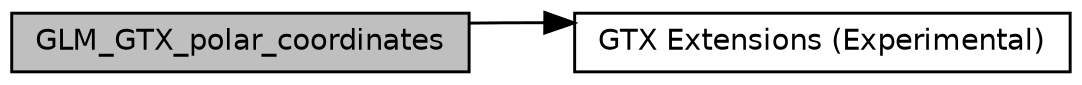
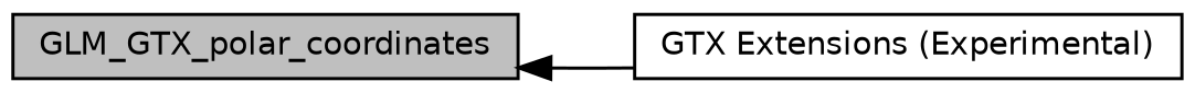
  digraph {
    rankdir=LR
    node [color=black fontname=Helvetica fontsize=10 shape=record style=filled]
    n1 [fillcolor=grey75 fontcolor=black height=0.2 label=GLM_GTX_polar_coordinates width=0.4]
    n2 [fillcolor=white height=0.2 label="GTX Extensions (Experimental)" width=0.4]
-   n2 -> n1 [dir=back fontname=Helvetica fontsize=10 labelfontname=Helvetica labelfontsize=10 shape=plaintext style=solid]
+   n1 -> n2 [dir=back fontname=Helvetica fontsize=10 labelfontname=Helvetica labelfontsize=10 shape=plaintext style=solid]
  }
